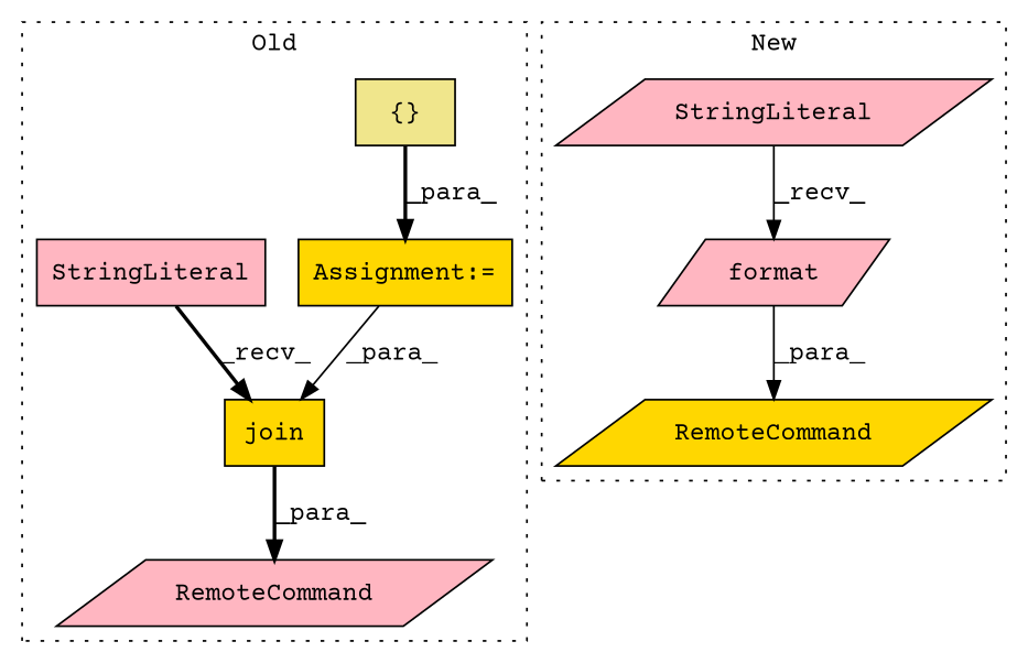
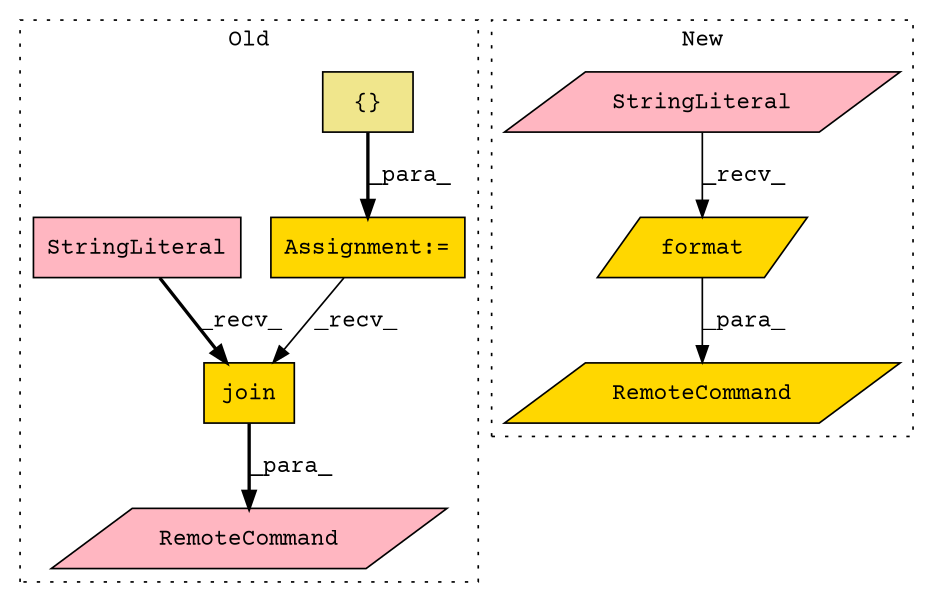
  digraph {
    fontname="Courier Prime"
    node [a=32 fillcolor=gold fontname="Courier Prime" l="14,1" shape=box style=filled]
    edge [fontname="Courier Prime" style=bold]
    n1 [l="5,1" label=join s="4046,4058"]
    n2 [fillcolor=lightpink label=RemoteCommand s="4028,4059" shape=parallelogram]
    n3 [a=4 fillcolor=khaki l="1,1" label="{}" s="3847,4018"]
    n4 [a=45 fillcolor=lightpink l=3 label=StringLiteral s=4042]
    n5 [a=7 l=1 label="Assignment:=" s=3834]
    n6 [label=RemoteCommand s="3702,3922" shape=parallelogram]
-   n7 [fillcolor=lightpink l="7,1" label=format s="3853,3921" shape=parallelogram]
+   n7 [l="7,1" label=format s="3853,3921" shape=parallelogram]
    n8 [a=45 fillcolor=lightpink l=136 label=StringLiteral s=3716 shape=parallelogram]
    subgraph cluster_1 {
      label=Old
      style=dotted
      n1
      n2
      n3
      n4
      n5
    }
    subgraph cluster_2 {
      label=New
      style=dotted
      n6
      n7
      n8
    }
    n1 -> n2 [label=_para_]
    n3 -> n5 [label=_para_]
    n4 -> n1 [label=_recv_]
-   n5 -> n1 [label=_para_ style=solid]
+   n5 -> n1 [label=_recv_ style=solid]
    n7 -> n6 [label=_para_ style=solid]
    n8 -> n7 [label=_recv_ style=solid]
  }
